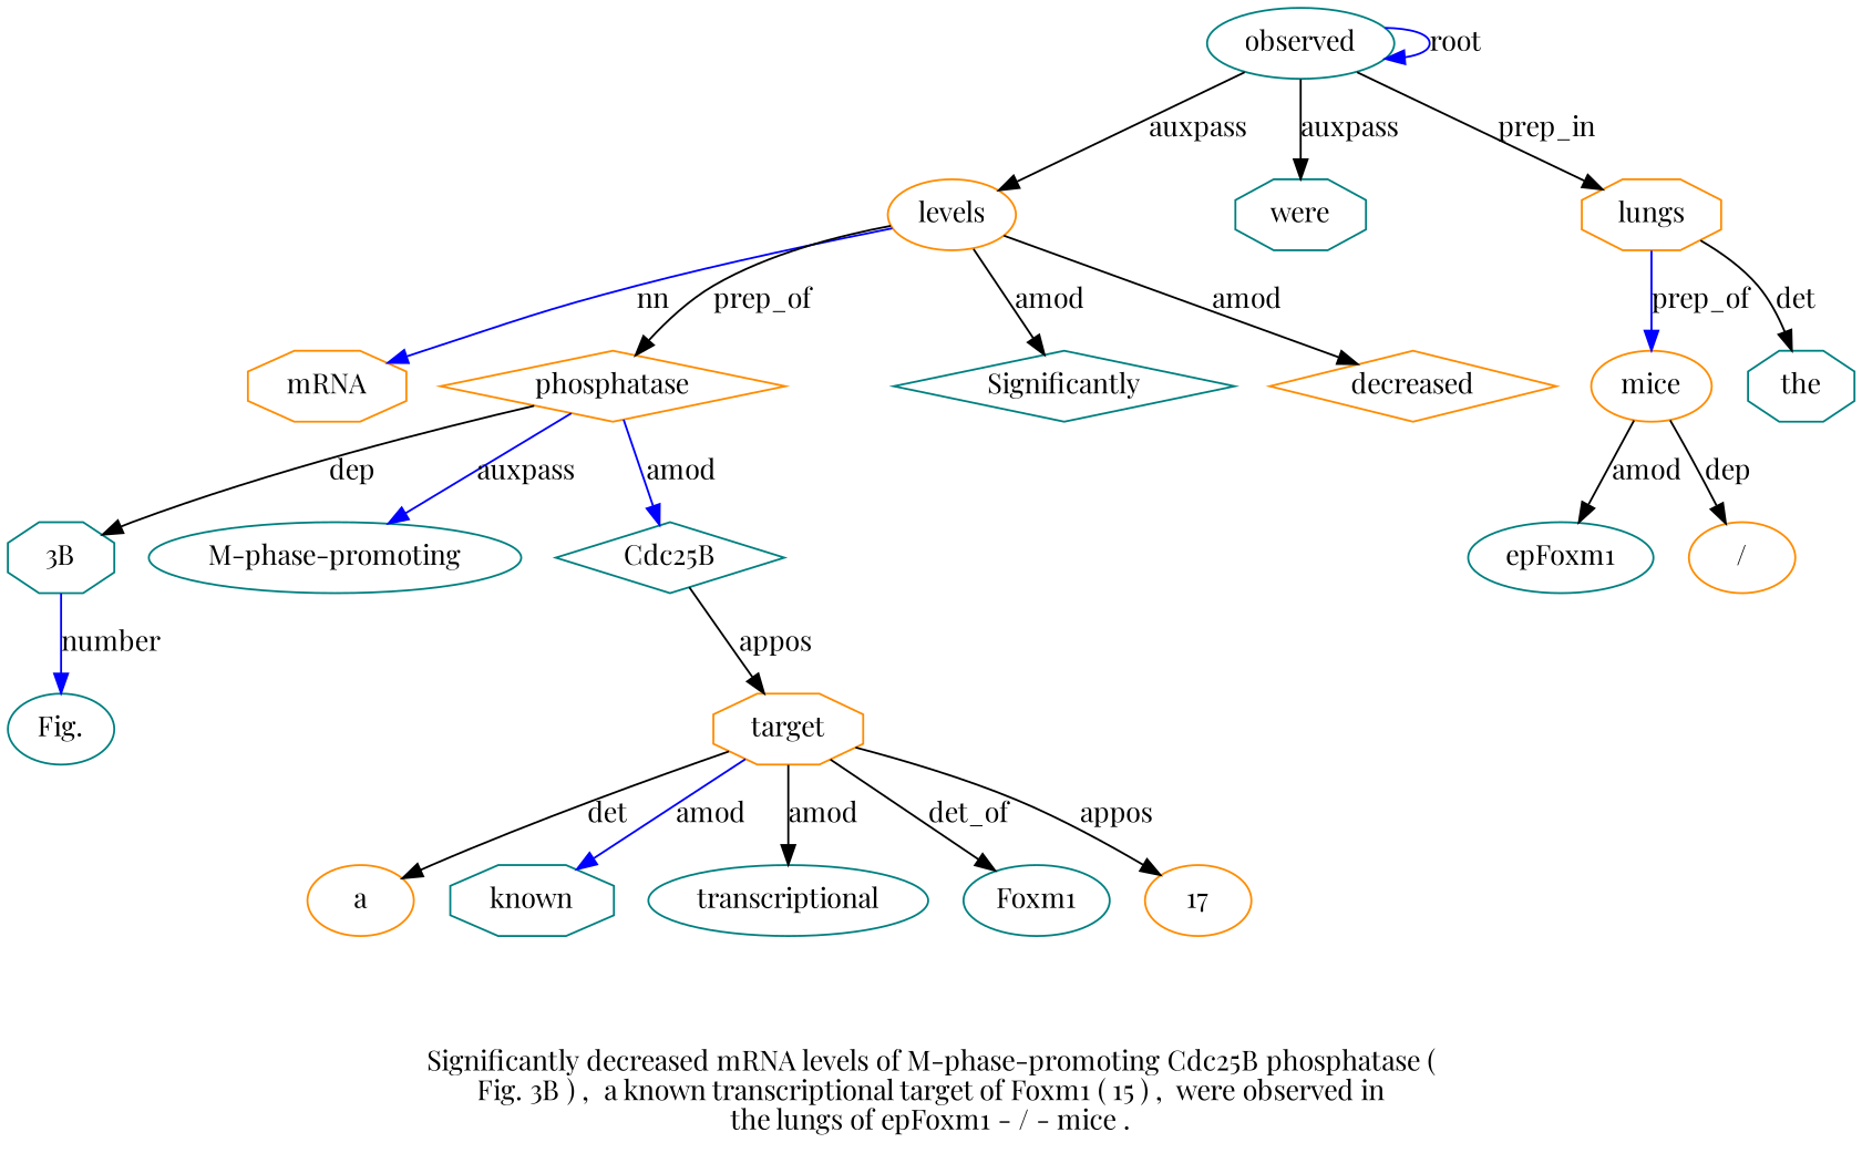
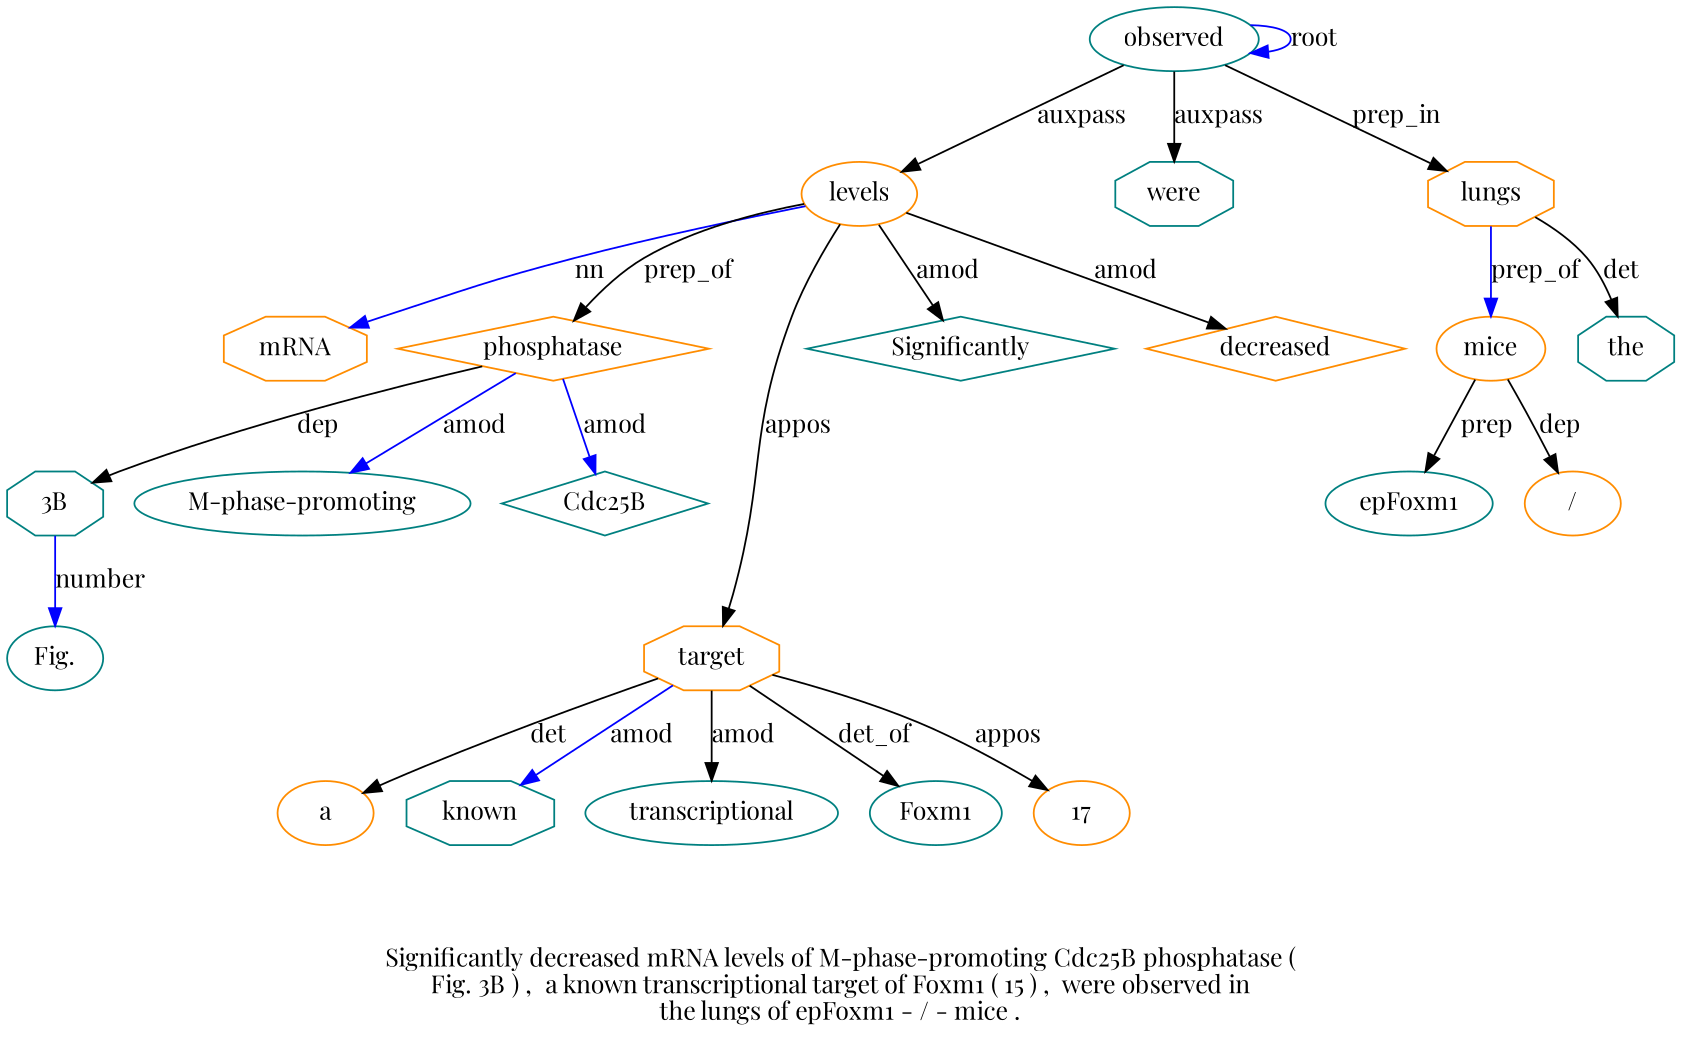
  digraph {
    fontname="Playfair Display"
    label="Significantly decreased mRNA levels of M-phase-promoting Cdc25B phosphatase (\nFig. 3B ) ,  a known transcriptional target of Foxm1 ( 15 ) ,  were observed in\nthe lungs of epFoxm1 - / - mice ."
    node [color=teal fillcolor=white fontname="Playfair Display" shape=ellipse style=filled]
    edge [color=black fontname="Playfair Display"]
    n1 [color=darkorange label=levels]
    n2 [label=Significantly shape=diamond]
    n3 [color=darkorange label=decreased shape=diamond]
    n4 [color=darkorange label=mRNA shape=octagon]
    n5 [color=darkorange label=phosphatase shape=diamond]
    n6 [color=darkorange label=target shape=octagon]
    n7 [label="M-phase-promoting"]
    n8 [label=Cdc25B shape=diamond]
    n9 [label="3B" shape=octagon]
    n10 [color=darkorange label=a]
    n11 [label=known shape=octagon]
    n12 [label=transcriptional]
    n13 [label=Foxm1]
    n14 [color=darkorange label=17]
    n15 [label=observed]
    n16 [label=were shape=octagon]
    n17 [color=darkorange label=lungs shape=octagon]
    n18 [label=the shape=octagon]
    n19 [color=darkorange label=mice]
    n20 [label="Fig."]
    n21 [label=epFoxm1]
    n22 [color=darkorange label="/"]
    n1 -> n2 [label=amod]
    n1 -> n3 [label=amod]
    n1 -> n4 [color=blue label=nn]
    n1 -> n5 [label=prep_of]
-   n8 -> n6 [label=appos]
-   n5 -> n7 [color=blue label=auxpass]
+   n1 -> n6 [label=appos]
+   n5 -> n7 [color=blue label=amod]
    n5 -> n8 [color=blue label=amod]
    n5 -> n9 [label=dep]
    n6 -> n10 [label=det]
    n6 -> n11 [color=blue label=amod]
    n6 -> n12 [label=amod]
    n6 -> n13 [label=det_of]
    n6 -> n14 [label=appos]
    n9 -> n20 [color=blue label=number]
    n15 -> n1 [label=auxpass]
    n15 -> n15 [color=blue label=root]
    n15 -> n16 [label=auxpass]
    n15 -> n17 [label=prep_in]
    n17 -> n18 [label=det]
    n17 -> n19 [color=blue label=prep_of]
-   n19 -> n21 [label=amod]
+   n19 -> n21 [label=prep]
    n19 -> n22 [label=dep]
  }
